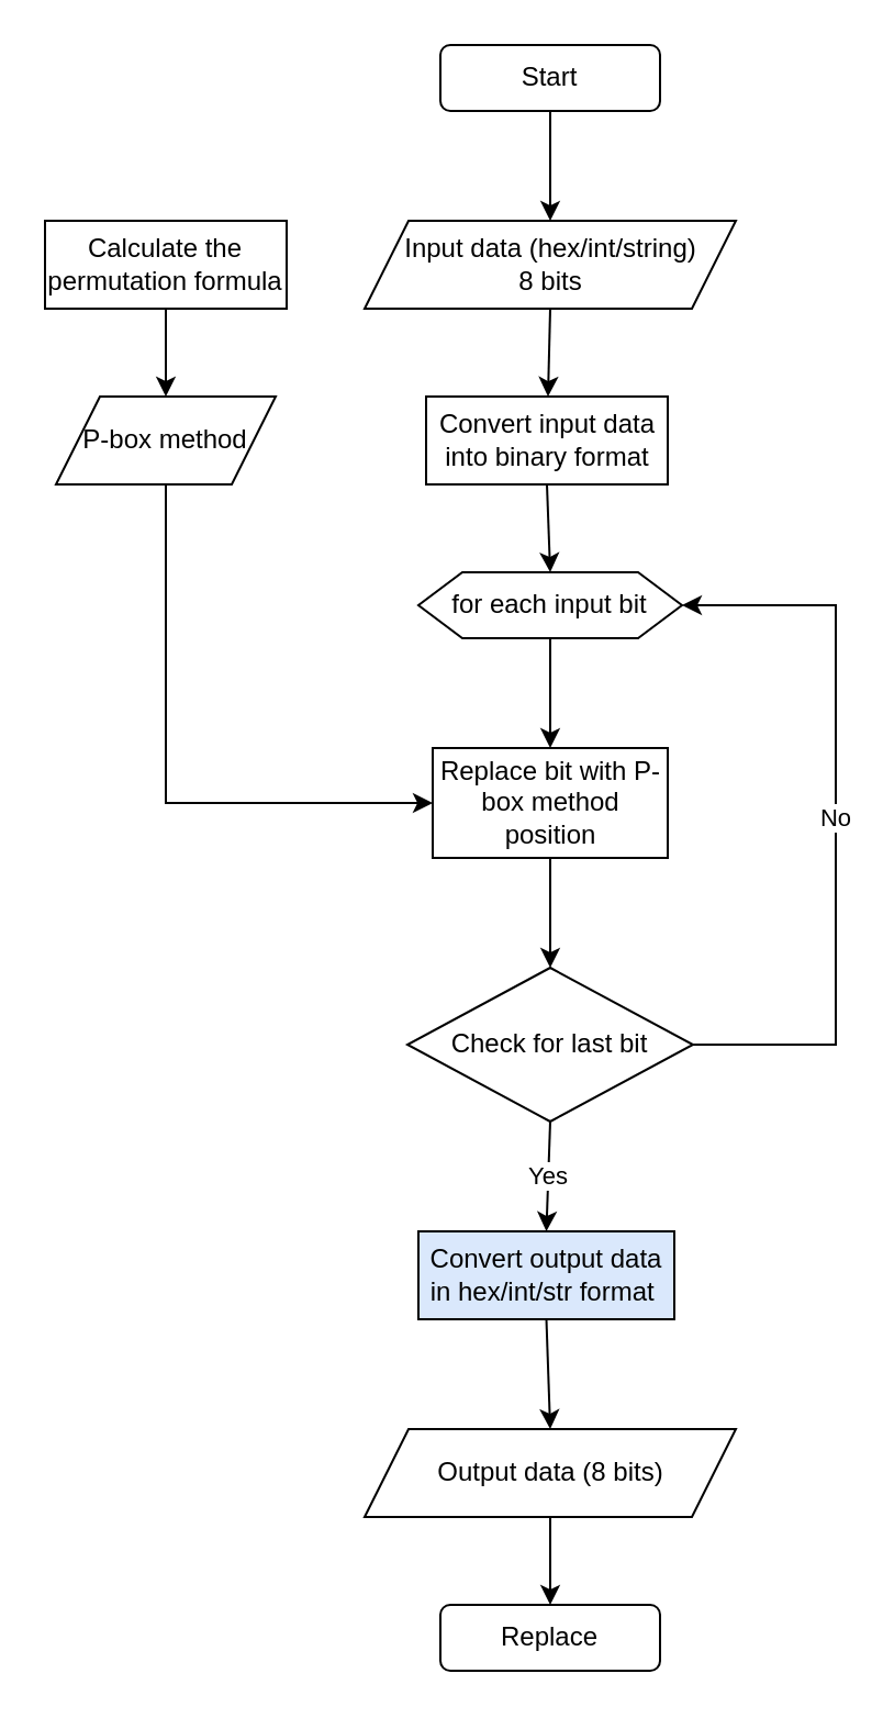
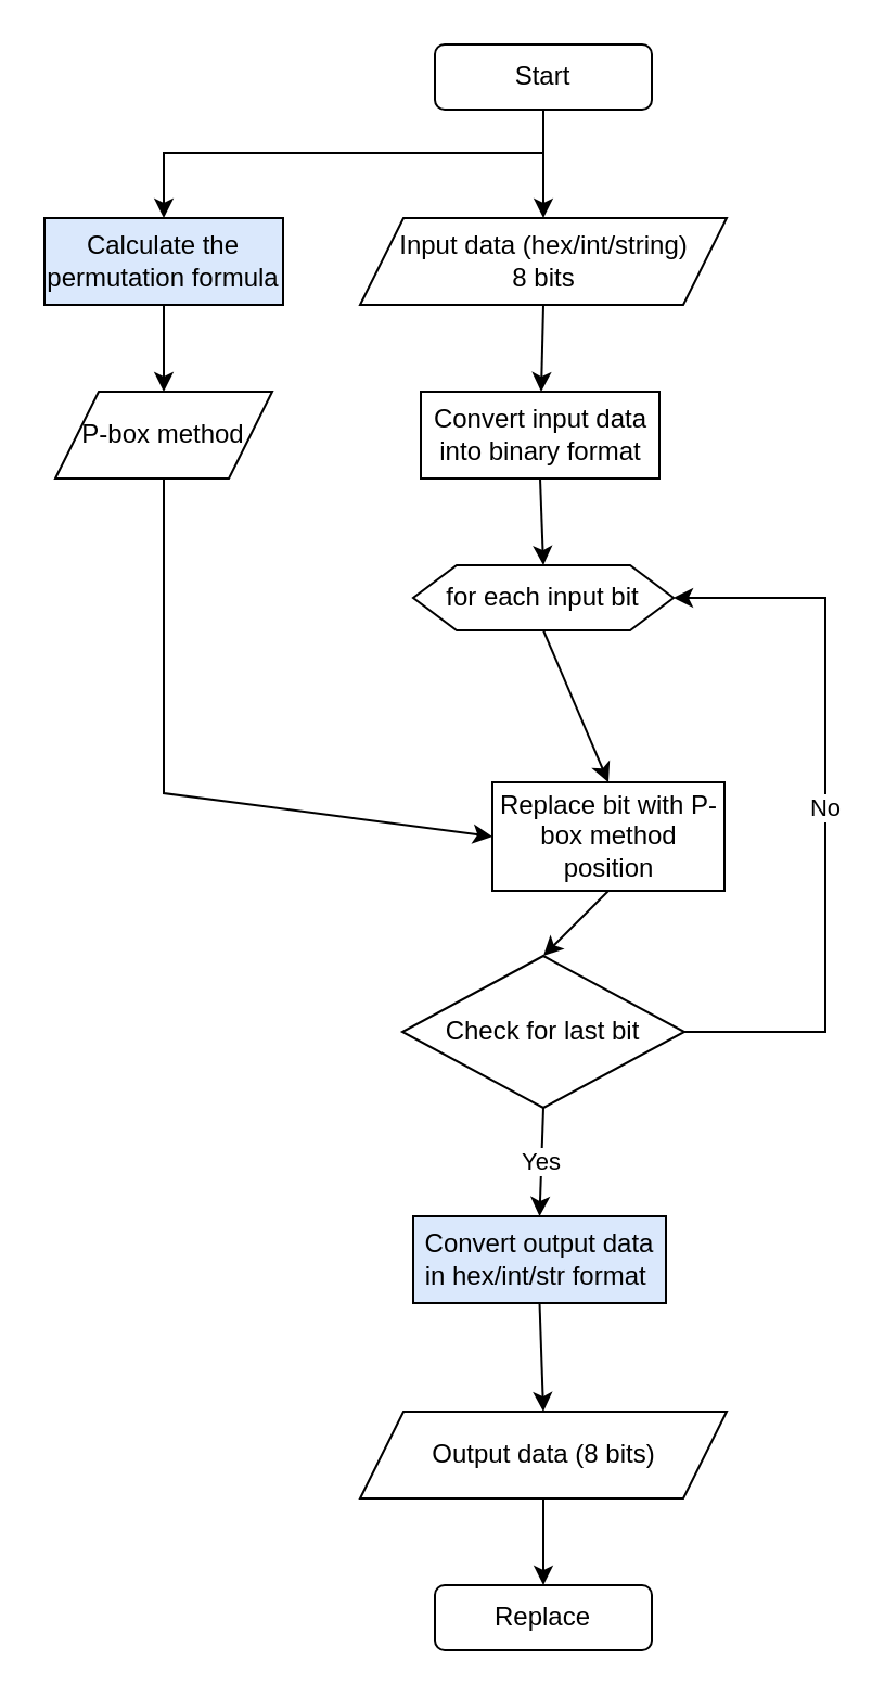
  <mxCell id="0" />
  <mxCell id="1" parent="0" />
  <mxCell id="2" value="Start" style="rounded=1;whiteSpace=wrap;html=1;" vertex="1" parent="1"><mxGeometry x="200" y="20" width="100" height="30" as="geometry" /></mxCell>
  <mxCell id="3" value="Replace" style="rounded=1;whiteSpace=wrap;html=1;" vertex="1" parent="1"><mxGeometry x="200" y="730" width="100" height="30" as="geometry" /></mxCell>
  <mxCell id="4" value="P-box method" style="shape=parallelogram;perimeter=parallelogramPerimeter;whiteSpace=wrap;html=1;fixedSize=1;" vertex="1" parent="1"><mxGeometry x="25" y="180" width="100" height="40" as="geometry" /></mxCell>
  <mxCell id="5" value="Input data (hex/int/string)&lt;br&gt;8 bits" style="shape=parallelogram;perimeter=parallelogramPerimeter;whiteSpace=wrap;html=1;fixedSize=1;" vertex="1" parent="1"><mxGeometry x="165.5" y="100" width="169" height="40" as="geometry" /></mxCell>
  <mxCell id="6" value="Convert input data into binary format" style="rounded=0;whiteSpace=wrap;html=1;" vertex="1" parent="1"><mxGeometry x="193.5" y="180" width="110" height="40" as="geometry" /></mxCell>
- <mxCell id="7" value="Calculate the permutation formula" style="rounded=0;whiteSpace=wrap;html=1;" vertex="1" parent="1"><mxGeometry x="20" y="100" width="110" height="40" as="geometry" /></mxCell>
- <mxCell id="8" value="Replace bit with P-box method position" style="rounded=0;whiteSpace=wrap;html=1;" vertex="1" parent="1"><mxGeometry x="196.5" y="340" width="107" height="50" as="geometry" /></mxCell>
+ <mxCell id="7" value="Calculate the permutation formula" style="rounded=0;whiteSpace=wrap;html=1;fillColor=#dae8fc;" vertex="1" parent="1"><mxGeometry x="20" y="100" width="110" height="40" as="geometry" /></mxCell>
+ <mxCell id="8" value="Replace bit with P-box method position" style="rounded=0;whiteSpace=wrap;html=1;" vertex="1" parent="1"><mxGeometry x="226.5" y="360" width="107" height="50" as="geometry" /></mxCell>
  <mxCell id="9" value="Convert output data in hex/int/str format&amp;nbsp;" style="rounded=0;whiteSpace=wrap;html=1;fillColor=#dae8fc;" vertex="1" parent="1"><mxGeometry x="190" y="560" width="116.5" height="40" as="geometry" /></mxCell>
  <mxCell id="10" value="for each input bit" style="shape=hexagon;perimeter=hexagonPerimeter2;whiteSpace=wrap;html=1;fixedSize=1;" vertex="1" parent="1"><mxGeometry x="190" y="260" width="120" height="30" as="geometry" /></mxCell>
  <mxCell id="11" value="" style="endArrow=classic;html=1;rounded=0;exitX=0.5;exitY=1;exitDx=0;exitDy=0;entryX=0.5;entryY=0;entryDx=0;entryDy=0;" edge="1" parent="1" source="2" target="5"><mxGeometry width="50" height="50" relative="1" as="geometry"><mxPoint x="460" y="180" as="sourcePoint" /><mxPoint x="510" y="130" as="targetPoint" /></mxGeometry></mxCell>
+ <mxCell id="12" value="" style="endArrow=classic;html=1;rounded=0;exitX=0.5;exitY=1;exitDx=0;exitDy=0;entryX=0.5;entryY=0;entryDx=0;entryDy=0;" edge="1" parent="1" source="2" target="7"><mxGeometry width="50" height="50" relative="1" as="geometry"><mxPoint x="40" y="80" as="sourcePoint" /><mxPoint x="90" y="30" as="targetPoint" /><Array as="points"><mxPoint x="250" y="70" /><mxPoint x="75" y="70" /></Array></mxGeometry></mxCell>
  <mxCell id="13" value="" style="endArrow=classic;html=1;rounded=0;exitX=0.5;exitY=1;exitDx=0;exitDy=0;entryX=0.5;entryY=0;entryDx=0;entryDy=0;" edge="1" parent="1" source="7" target="4"><mxGeometry width="50" height="50" relative="1" as="geometry"><mxPoint x="-120" y="290" as="sourcePoint" /><mxPoint x="-70" y="240" as="targetPoint" /></mxGeometry></mxCell>
  <mxCell id="14" value="" style="endArrow=classic;html=1;rounded=0;exitX=0.5;exitY=1;exitDx=0;exitDy=0;entryX=0;entryY=0.5;entryDx=0;entryDy=0;" edge="1" parent="1" source="4" target="8"><mxGeometry width="50" height="50" relative="1" as="geometry"><mxPoint x="20" y="390" as="sourcePoint" /><mxPoint x="70" y="340" as="targetPoint" /><Array as="points"><mxPoint x="75" y="365" /></Array></mxGeometry></mxCell>
  <mxCell id="15" value="" style="endArrow=classic;html=1;rounded=0;exitX=0.5;exitY=1;exitDx=0;exitDy=0;" edge="1" parent="1" source="5" target="6"><mxGeometry width="50" height="50" relative="1" as="geometry"><mxPoint x="430" y="240" as="sourcePoint" /><mxPoint x="480" y="190" as="targetPoint" /></mxGeometry></mxCell>
  <mxCell id="16" value="" style="endArrow=classic;html=1;rounded=0;exitX=0.5;exitY=1;exitDx=0;exitDy=0;entryX=0.5;entryY=0;entryDx=0;entryDy=0;" edge="1" parent="1" source="10" target="8"><mxGeometry width="50" height="50" relative="1" as="geometry"><mxPoint x="370" as="sourcePoint" y="420" /><mxPoint x="420" y="370" as="targetPoint" /></mxGeometry></mxCell>
  <mxCell id="17" value="Check for last bit" style="rhombus;whiteSpace=wrap;html=1;" vertex="1" parent="1"><mxGeometry x="185" y="440" width="130" height="70" as="geometry" /></mxCell>
  <mxCell id="18" value="Yes" style="endArrow=classic;html=1;rounded=0;exitX=0.5;exitY=1;exitDx=0;exitDy=0;entryX=0.5;entryY=0;entryDx=0;entryDy=0;" edge="1" parent="1" source="17" target="9"><mxGeometry width="50" height="50" relative="1" as="geometry"><mxPoint x="20" y="670" as="sourcePoint" /><mxPoint x="70" y="620" as="targetPoint" /></mxGeometry></mxCell>
  <mxCell id="19" value="" style="endArrow=classic;html=1;rounded=0;exitX=0.5;exitY=1;exitDx=0;exitDy=0;entryX=0.5;entryY=0;entryDx=0;entryDy=0;" edge="1" parent="1" source="9" target="21"><mxGeometry width="50" height="50" relative="1" as="geometry"><mxPoint x="60" y="670" as="sourcePoint" /><mxPoint x="110" y="620" as="targetPoint" /></mxGeometry></mxCell>
  <mxCell id="20" value="No" style="endArrow=classic;html=1;rounded=0;exitX=1;exitY=0.5;exitDx=0;exitDy=0;entryX=1;entryY=0.5;entryDx=0;entryDy=0;" edge="1" parent="1" source="17" target="10"><mxGeometry width="50" height="50" relative="1" as="geometry"><mxPoint x="420" y="600" as="sourcePoint" /><mxPoint x="470" y="550" as="targetPoint" /><Array as="points"><mxPoint x="380" y="475" /><mxPoint x="380" y="275" /></Array></mxGeometry></mxCell>
  <mxCell id="21" value="Output data (8 bits)" style="shape=parallelogram;perimeter=parallelogramPerimeter;whiteSpace=wrap;html=1;fixedSize=1;" vertex="1" parent="1"><mxGeometry x="165.5" y="650" width="169" height="40" as="geometry" /></mxCell>
  <mxCell id="22" value="" style="endArrow=classic;html=1;rounded=0;exitX=0.5;exitY=1;exitDx=0;exitDy=0;entryX=0.5;entryY=0;entryDx=0;entryDy=0;" edge="1" parent="1" source="21" target="3"><mxGeometry width="50" height="50" relative="1" as="geometry"><mxPoint x="-60" y="850" as="sourcePoint" /><mxPoint x="-10" y="800" as="targetPoint" /></mxGeometry></mxCell>
  <mxCell id="23" value="" style="endArrow=classic;html=1;rounded=0;exitX=0.5;exitY=1;exitDx=0;exitDy=0;entryX=0.5;entryY=0;entryDx=0;entryDy=0;" edge="1" parent="1" source="6" target="10"><mxGeometry width="50" height="50" relative="1" as="geometry"><mxPoint x="420" y="250" as="sourcePoint" /><mxPoint x="470" y="200" as="targetPoint" /></mxGeometry></mxCell>
  <mxCell id="24" value="" style="endArrow=classic;html=1;rounded=0;exitX=0.5;exitY=1;exitDx=0;exitDy=0;entryX=0.5;entryY=0;entryDx=0;entryDy=0;" edge="1" parent="1" source="8" target="17"><mxGeometry width="50" height="50" relative="1" as="geometry"><mxPoint x="80" y="500" as="sourcePoint" /><mxPoint x="130" y="450" as="targetPoint" /></mxGeometry></mxCell>
